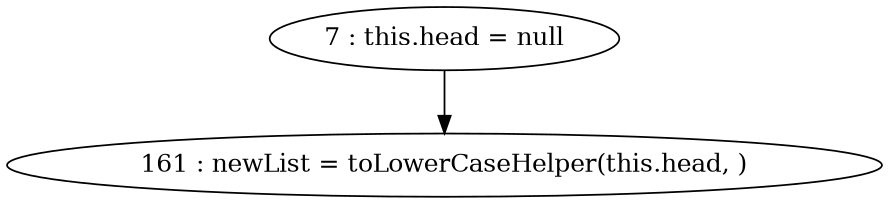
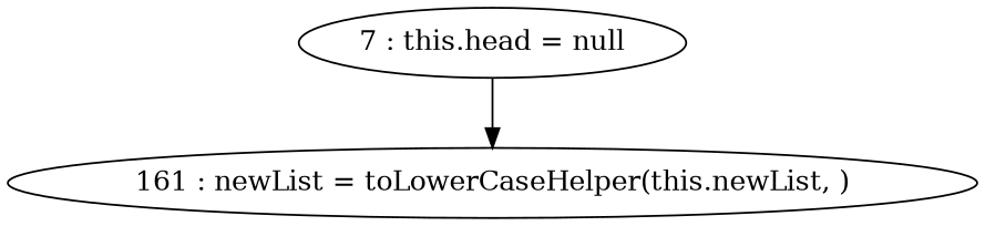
  digraph {
    "7 : this.head = null"
-   "161 : newList = toLowerCaseHelper(this.head, )"
+   "161 : newList = toLowerCaseHelper(this.head, )" [label="161 : newList = toLowerCaseHelper(this.newList, )"]
    "7 : this.head = null" -> "161 : newList = toLowerCaseHelper(this.head, )"
  }
